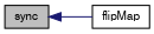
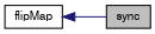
  digraph {
    rankdir=LR
    node [color=black fontname=FreeSans fontsize=10 shape=record]
    n1 [fillcolor=grey75 fontcolor=black height=0.2 label=sync style=filled width=0.4]
    n2 [height=0.2 label=flipMap width=0.4]
-   n1 -> n2 [color=midnightblue dir=back fontname=FreeSans fontsize=10 labelfontname=FreeSans labelfontsize=10 style=solid]
+   n2 -> n1 [color=midnightblue dir=back fontname=FreeSans fontsize=10 labelfontname=FreeSans labelfontsize=10 style=solid]
  }
